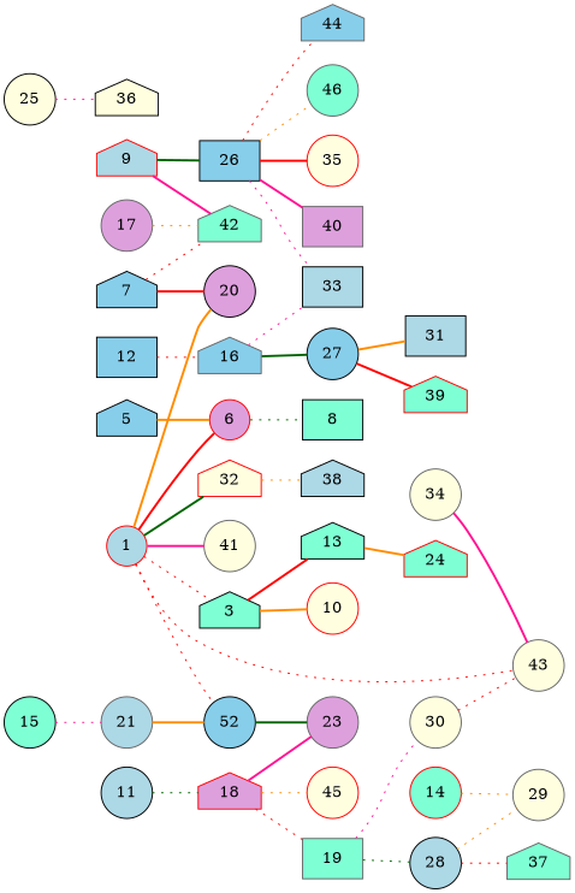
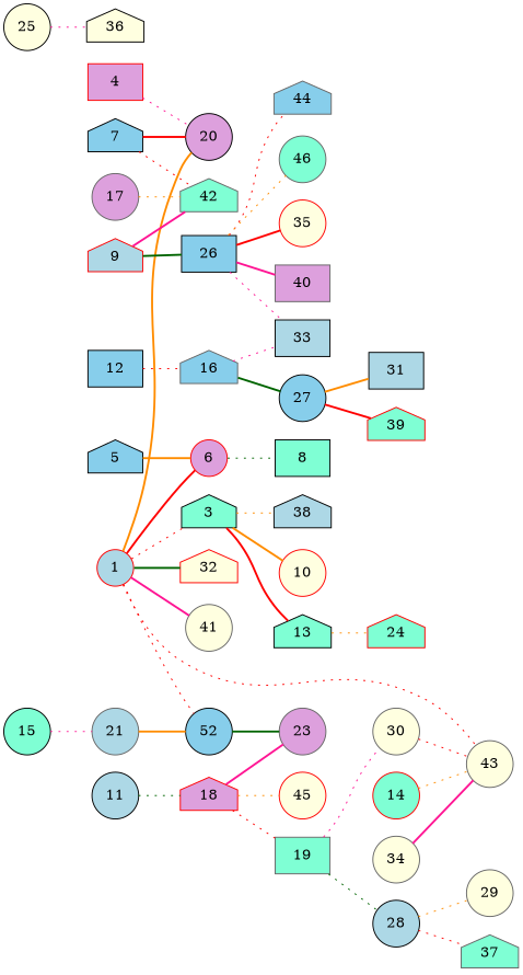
  graph {
    rankdir=LR
    node [color=black fillcolor=aquamarine shape=circle style=filled]
    edge [color=red style=dotted weight=1.0]
    1 [color=red fillcolor=lightblue]
    3 [shape=house]
    6 [color=red fillcolor=plum]
    20 [fillcolor=plum]
    n5 [fillcolor=skyblue label=52]
    32 [color=red fillcolor=lightyellow shape=house]
    41 [color=gray40 fillcolor=lightyellow]
    43 [color=gray40 fillcolor=lightyellow]
    10 [color=red fillcolor=lightyellow]
    13 [shape=house]
    8 [shape=box]
    23 [color=gray40 fillcolor=plum]
    25 [fillcolor=lightyellow]
    36 [fillcolor=lightyellow shape=house]
    38 [fillcolor=lightblue shape=house]
    21 [color=gray40 fillcolor=lightblue]
    33 [fillcolor=lightblue shape=box]
    24 [color=red shape=house]
+   4 [color=red fillcolor=plum shape=box]
    5 [fillcolor=skyblue shape=house]
    7 [fillcolor=skyblue shape=house]
    42 [color=gray40 shape=house]
    9 [color=red fillcolor=lightblue shape=house]
    26 [fillcolor=skyblue shape=box]
    35 [color=red fillcolor=lightyellow]
    40 [color=gray40 fillcolor=plum shape=box]
    44 [color=gray40 fillcolor=skyblue shape=house]
    46 [color=gray40]
    11 [fillcolor=lightblue]
    18 [color=red fillcolor=plum shape=house]
    19 [color=gray40 shape=box]
    45 [color=red fillcolor=lightyellow]
    12 [fillcolor=skyblue shape=box]
    16 [color=gray40 fillcolor=skyblue shape=house]
    27 [fillcolor=skyblue]
    14 [color=red]
    15
    31 [fillcolor=lightblue shape=box]
    39 [color=red shape=house]
    17 [color=gray40 fillcolor=plum]
    28 [fillcolor=lightblue]
    30 [color=gray40 fillcolor=lightyellow]
    29 [color=gray40 fillcolor=lightyellow]
    37 [color=gray40 shape=house]
    34 [color=gray40 fillcolor=lightyellow]
    1 -- 3
    1 -- 6 [style=bold]
    1 -- 20 [color=darkorange style=bold]
    1 -- n5
    1 -- 32 [color=darkgreen style=bold]
    1 -- 41 [color=deeppink style=bold]
    1 -- 43
    3 -- 10 [color=darkorange style=bold]
    3 -- 13 [style=bold]
    6 -- 8 [color=darkgreen]
    n5 -- 23 [color=darkgreen style=bold]
-   32 -- 38 [color=darkorange]
-   13 -- 24 [color=darkorange style=bold]
+   3 -- 38 [color=darkorange]
+   13 -- 24 [color=darkorange]
    25 -- 36 [color=deeppink]
    21 -- n5 [color=darkorange style=bold]
+   4 -- 20 [color=deeppink]
    5 -- 6 [color=darkorange style=bold]
    7 -- 20 [style=bold]
    7 -- 42
    9 -- 42 [color=deeppink style=bold]
    9 -- 26 [color=darkgreen style=bold]
    26 -- 33 [color=deeppink]
    26 -- 35 [style=bold]
    26 -- 40 [color=deeppink style=bold]
    26 -- 44
    26 -- 46 [color=darkorange]
    11 -- 18 [color=darkgreen]
    18 -- 23 [color=deeppink style=bold]
    18 -- 19
    18 -- 45 [color=darkorange]
    19 -- 28 [color=darkgreen]
    19 -- 30 [color=deeppink]
    12 -- 16
    16 -- 33 [color=deeppink]
    16 -- 27 [color=darkgreen style=bold]
    27 -- 31 [color=darkorange style=bold]
    27 -- 39 [style=bold]
-   14 -- 29 [color=darkorange]
+   14 -- 43 [color=darkorange]
    15 -- 21 [color=deeppink]
    17 -- 42 [color=darkorange]
    28 -- 29 [color=darkorange]
    28 -- 37
    30 -- 43
    34 -- 43 [color=deeppink style=bold]
  }
